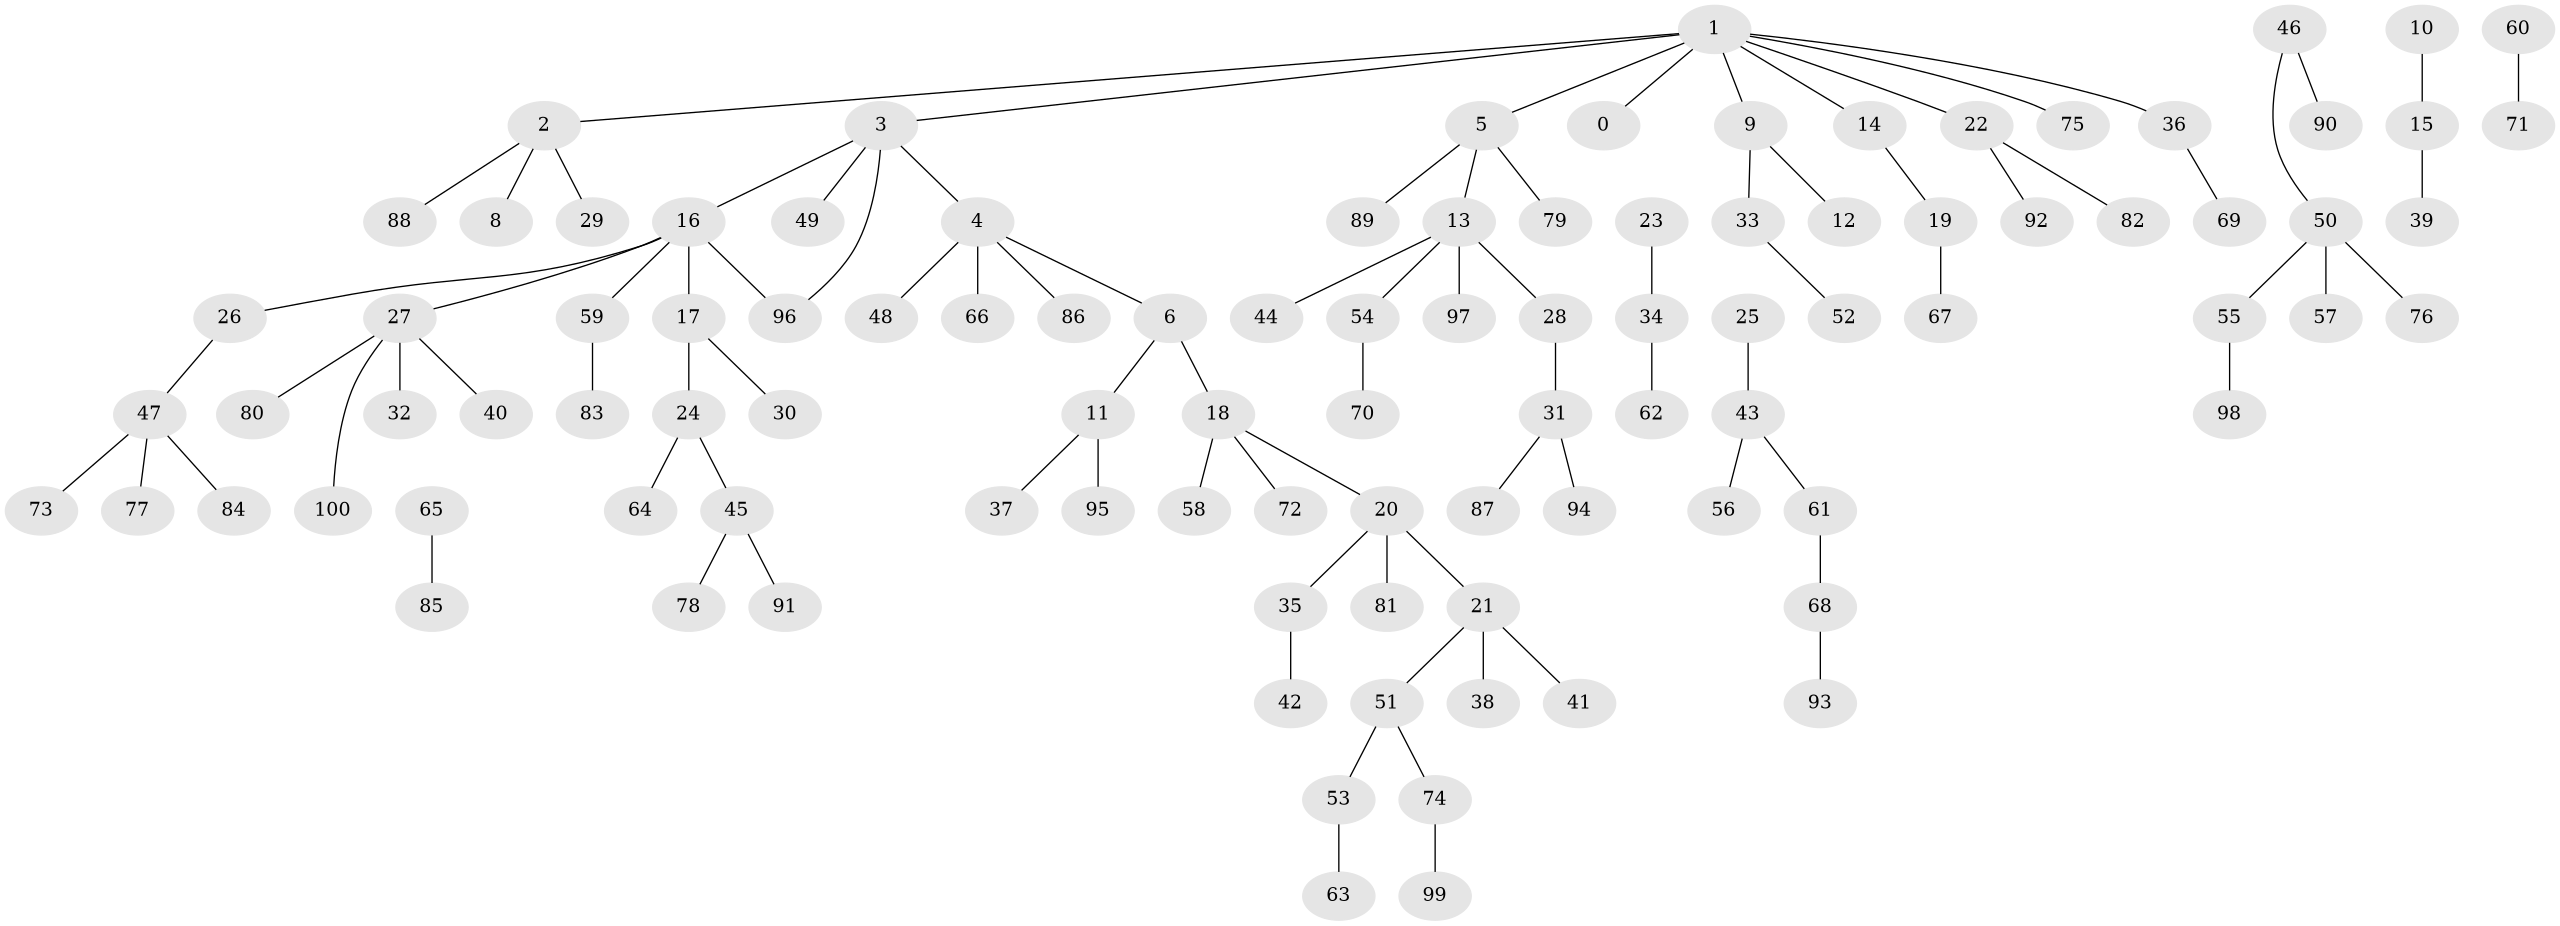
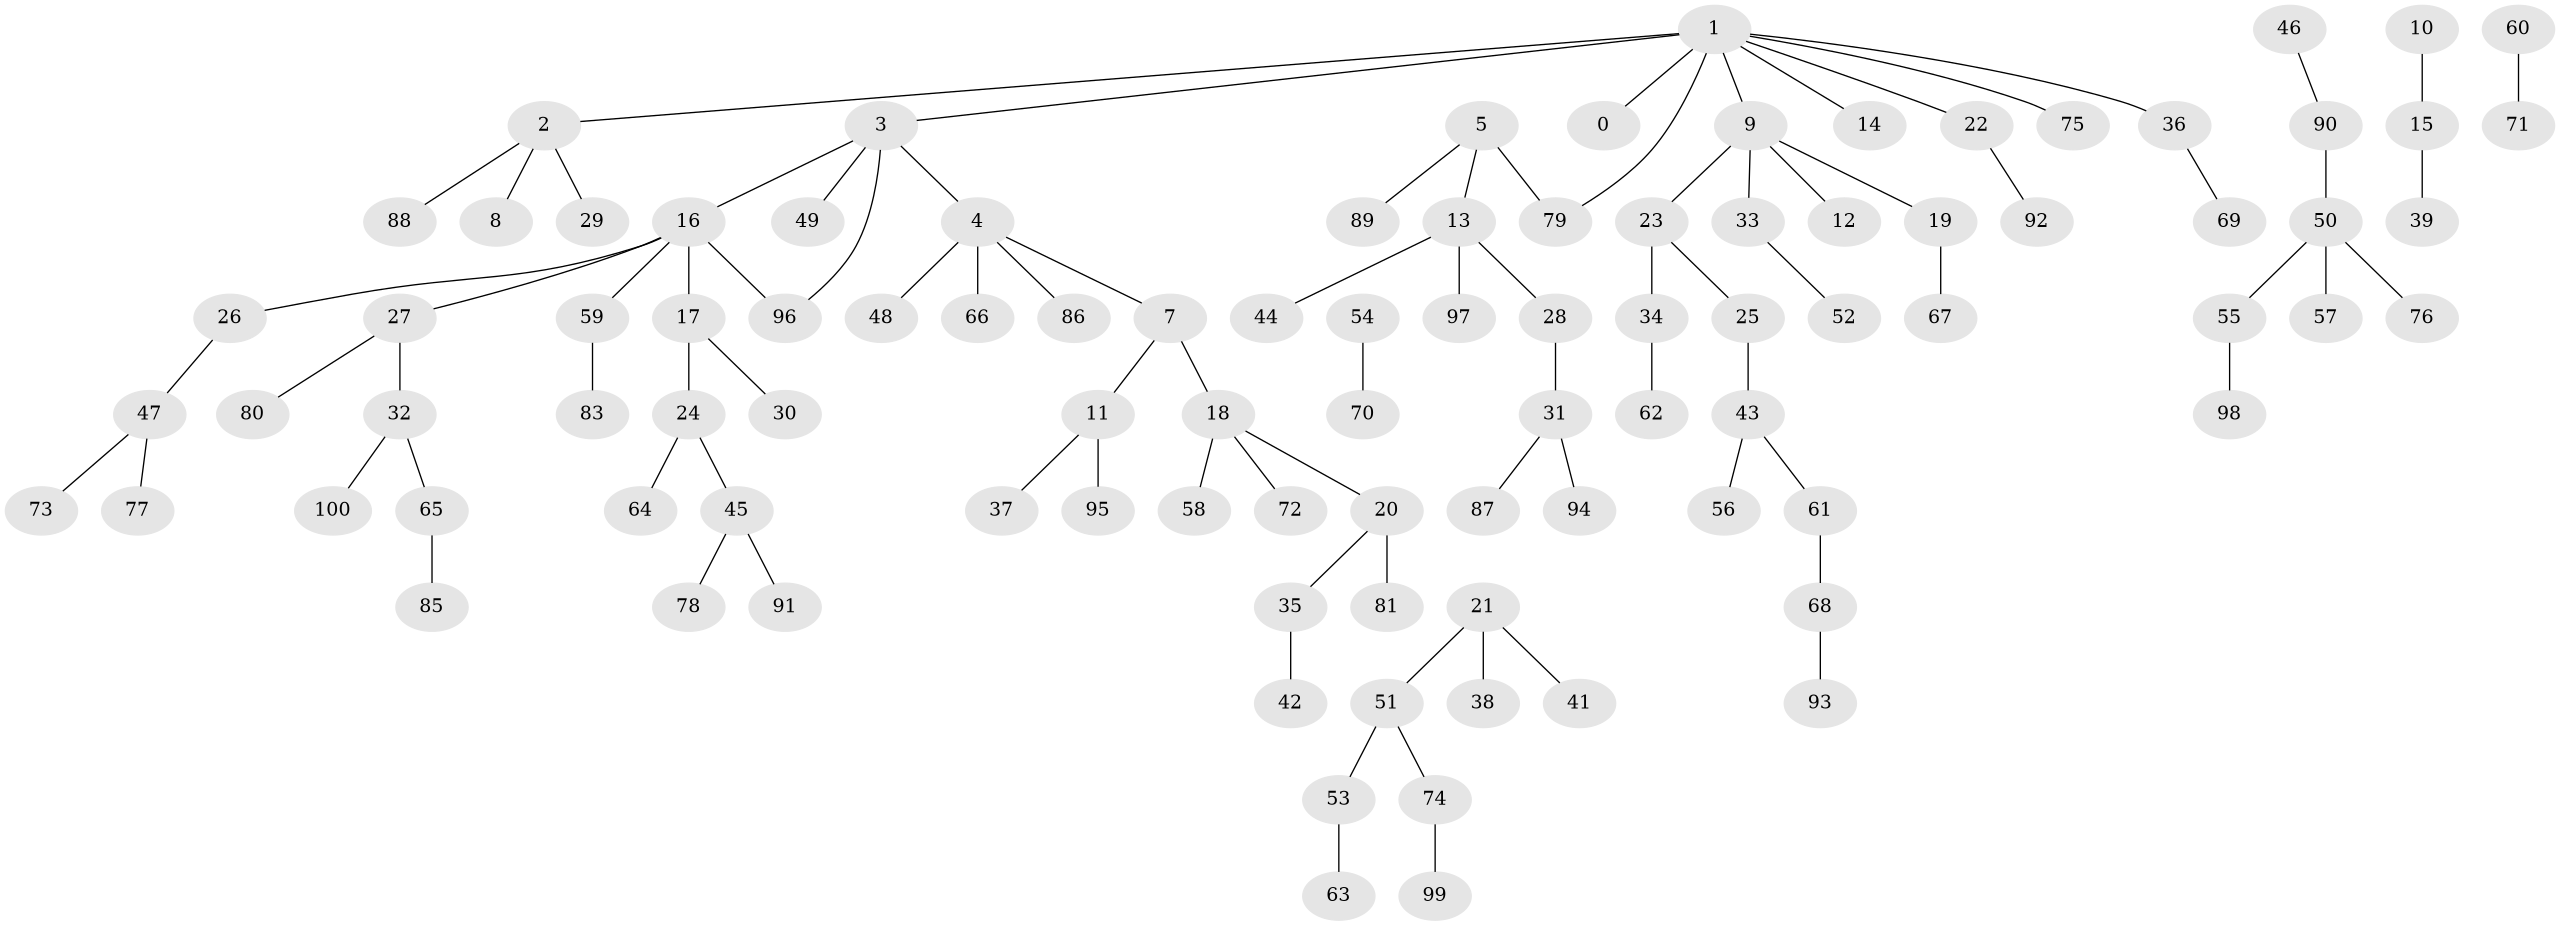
  graph {
    node [color=gray90 style=filled]
    1
    2
    3
    5
    n5 [label=0]
    9
    14
    22
    36
    75
    8
    29
    88
    4
    16
    49
    96
    13
    79
    89
    12
    23
    33
    19
-   82
    92
    69
-   7 [label=6]
+   7
    48
    66
    86
    17
    26
    27
    59
    46
    50
    90
    11
    18
    10
    15
    28
    44
    54
    97
    37
    95
    20
    58
    72
    25
    34
    52
    39
    31
    70
    67
    24
    30
    47
    32
-   40
    80
    83
    60
    71
    45
    64
    21
    35
    81
    38
    41
    51
    42
    53
    74
    43
    62
    78
    91
    56
    61
    73
    77
-   84
    65
    100
    87
    94
    85
    68
    55
    57
    76
    98
    63
    99
    93
    1 -- 2
    1 -- 3
-   1 -- 5
+   1 -- 79
    1 -- n5
    1 -- 9
    1 -- 14
    1 -- 22
    1 -- 36
    1 -- 75
    2 -- 8
    2 -- 29
    2 -- 88
    3 -- 4
    3 -- 16
    3 -- 49
    3 -- 96
    5 -- 13
    5 -- 79
    5 -- 89
    9 -- 12
+   9 -- 23
    9 -- 33
-   14 -- 19
-   22 -- 82
+   9 -- 19
    22 -- 92
    36 -- 69
    4 -- 7
    4 -- 48
    4 -- 66
    4 -- 86
    16 -- 96
    16 -- 17
    16 -- 26
    16 -- 27
    16 -- 59
    13 -- 28
    13 -- 44
-   13 -- 54
    13 -- 97
+   23 -- 25
    23 -- 34
    33 -- 52
    19 -- 67
    7 -- 11
    7 -- 18
    17 -- 24
    17 -- 30
    26 -- 47
    27 -- 32
-   27 -- 40
    27 -- 80
    59 -- 83
-   46 -- 50
+   90 -- 50
    46 -- 90
    50 -- 55
    50 -- 57
    50 -- 76
    11 -- 37
    11 -- 95
    18 -- 20
    18 -- 58
    18 -- 72
    10 -- 15
    15 -- 39
    28 -- 31
    54 -- 70
-   20 -- 21
    20 -- 35
    20 -- 81
    25 -- 43
    34 -- 62
    31 -- 87
    31 -- 94
    24 -- 45
    24 -- 64
    47 -- 73
    47 -- 77
-   47 -- 84
-   27 -- 100
+   32 -- 65
+   32 -- 100
    60 -- 71
    45 -- 78
    45 -- 91
    21 -- 38
    21 -- 41
    21 -- 51
    35 -- 42
    51 -- 53
    51 -- 74
    53 -- 63
    74 -- 99
    43 -- 56
    43 -- 61
    61 -- 68
    65 -- 85
    68 -- 93
    55 -- 98
  }
